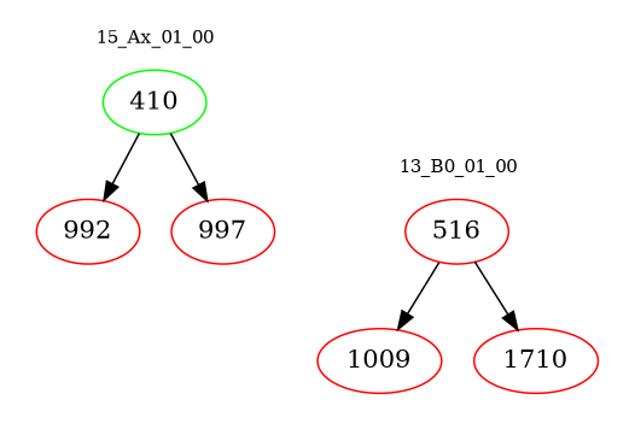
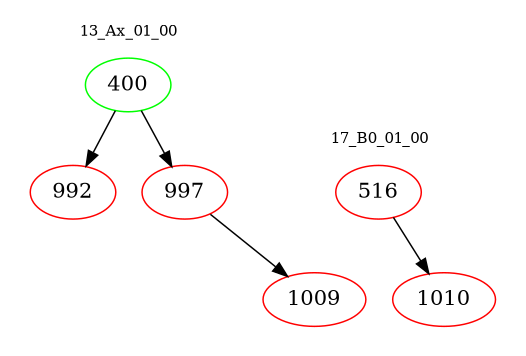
  digraph {
    node [color=red]
    edge [color=black]
-   n1 [color=green label=410]
+   n1 [color=green label=400]
    n2 [label=992]
    n3 [label=997]
    n4 [label=516]
    n5 [label=1009]
-   n6 [label=1710]
+   n6 [label=1010]
    subgraph cluster_1 {
      color=white
      fontsize=10
-     label="15_Ax_01_00"
+     label="13_Ax_01_00"
      n1
      n2
      n3
    }
    subgraph cluster_2 {
      color=white
      fontsize=10
-     label="13_B0_01_00"
+     label="17_B0_01_00"
      n4
      n5
      n6
    }
    n1 -> n2
    n1 -> n3
-   n4 -> n5
+   n3 -> n5
    n4 -> n6
  }
